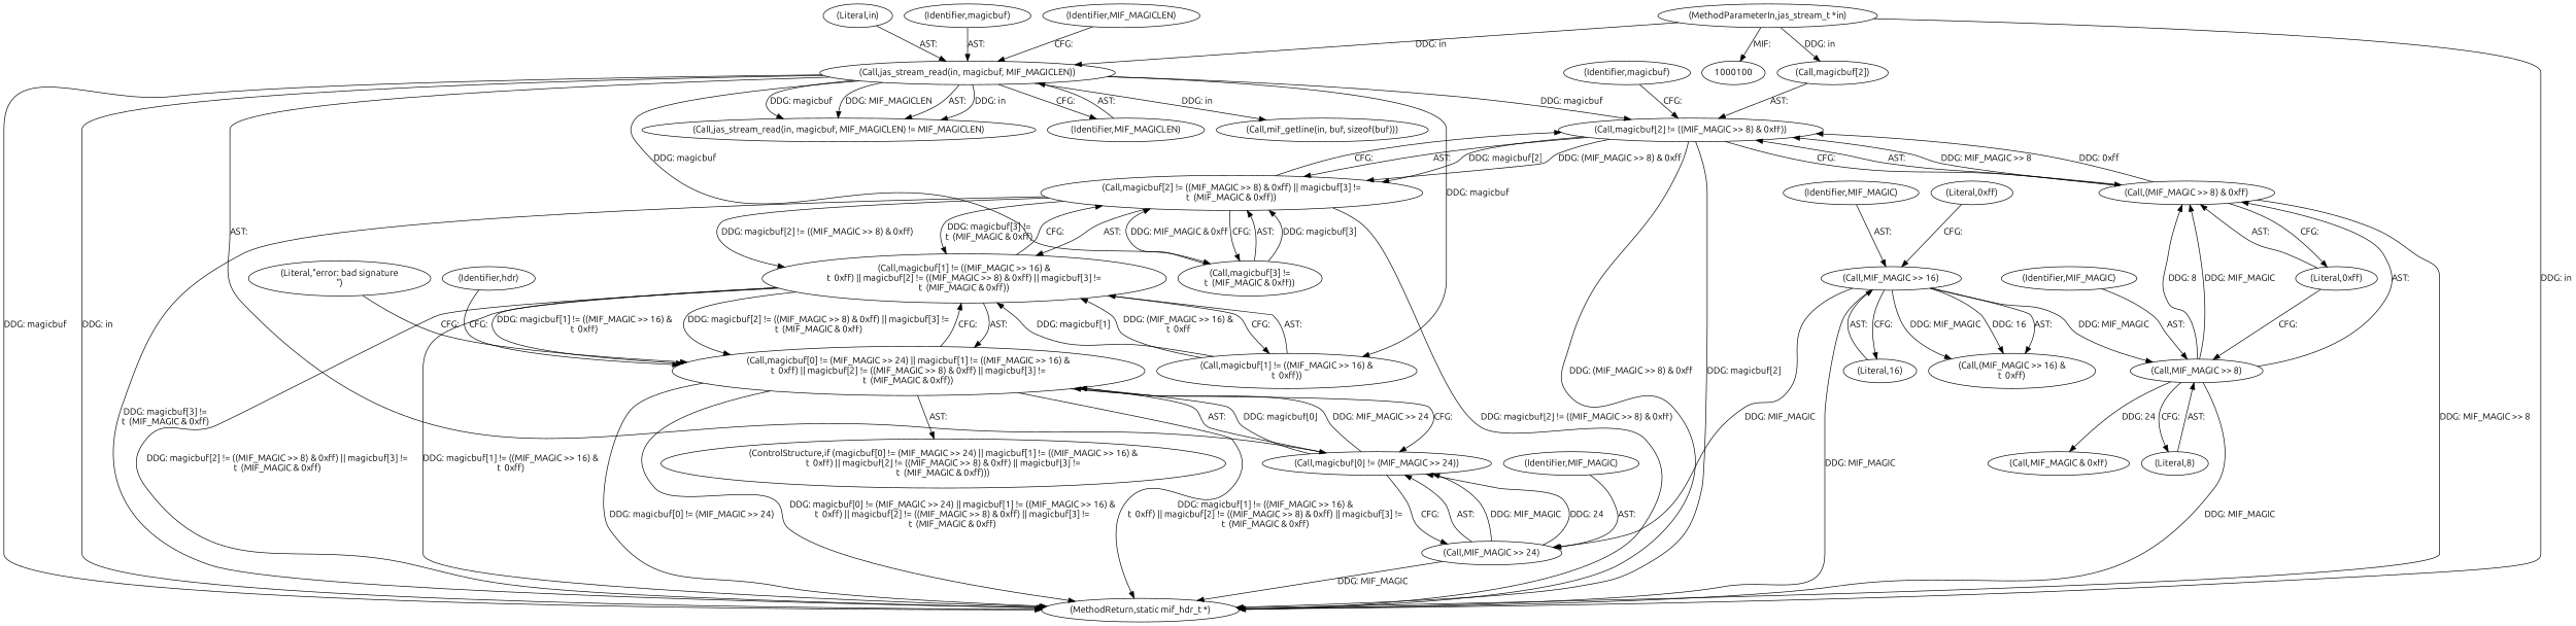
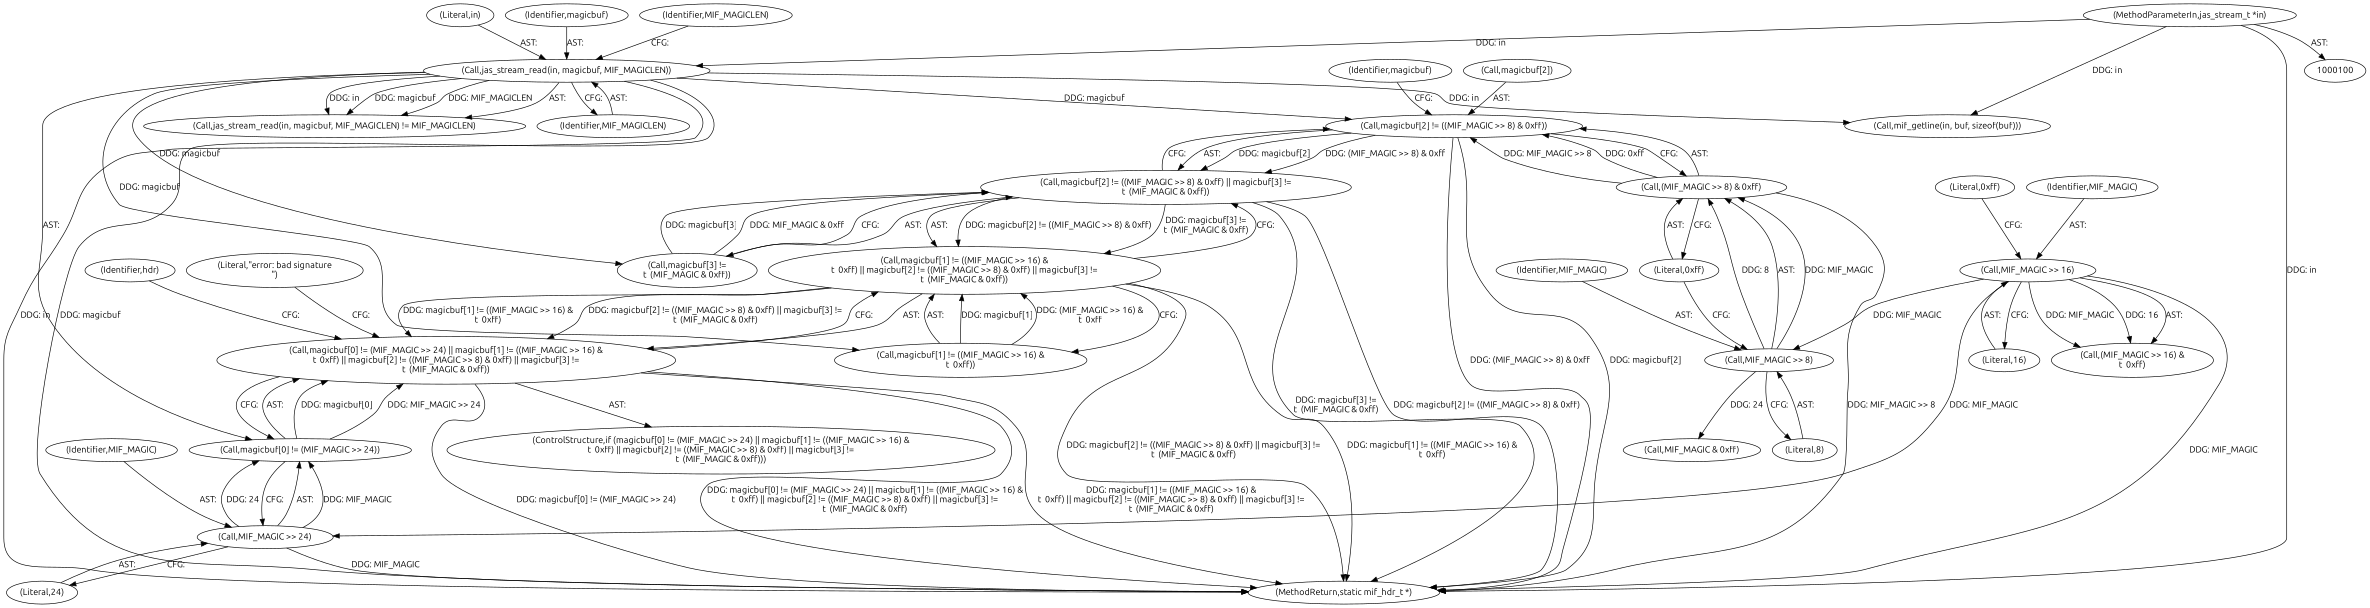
  digraph {
    fontname=Ubuntu
    node [fontname=Ubuntu]
    edge [fontname=Ubuntu]
    n1 [label="(Call,magicbuf[2] != ((MIF_MAGIC >> 8) & 0xff))"]
    n2 [label="(Call,(MIF_MAGIC >> 8) & 0xff)"]
    n3 [label="(Call,magicbuf[2] != ((MIF_MAGIC >> 8) & 0xff) || magicbuf[3] !=\n\t  (MIF_MAGIC & 0xff))"]
    n4 [label="(MethodReturn,static mif_hdr_t *)"]
    n5 [label="(Literal,0xff)"]
    n6 [label="(Call,magicbuf[3] !=\n\t  (MIF_MAGIC & 0xff))"]
    n7 [label="(Call,magicbuf[1] != ((MIF_MAGIC >> 16) &\n\t  0xff) || magicbuf[2] != ((MIF_MAGIC >> 8) & 0xff) || magicbuf[3] !=\n\t  (MIF_MAGIC & 0xff))"]
    n8 [label="(Call,jas_stream_read(in, magicbuf, MIF_MAGICLEN))"]
    n9 [label="(Call,jas_stream_read(in, magicbuf, MIF_MAGICLEN) != MIF_MAGICLEN)"]
    n10 [label="(Call,magicbuf[1] != ((MIF_MAGIC >> 16) &\n\t  0xff))"]
    n11 [label="(Identifier,MIF_MAGICLEN)"]
    n12 [label="(Call,magicbuf[0] != (MIF_MAGIC >> 24))"]
    n13 [label="(Call,mif_getline(in, buf, sizeof(buf)))"]
    n14 [label="(Call,MIF_MAGIC >> 24)"]
    n15 [label="(Call,magicbuf[0] != (MIF_MAGIC >> 24) || magicbuf[1] != ((MIF_MAGIC >> 16) &\n\t  0xff) || magicbuf[2] != ((MIF_MAGIC >> 8) & 0xff) || magicbuf[3] !=\n\t  (MIF_MAGIC & 0xff))"]
    n16 [label="(MethodParameterIn,jas_stream_t *in)"]
    1000100
    n18 [label="(Call,MIF_MAGIC >> 8)"]
    n19 [label="(Call,MIF_MAGIC & 0xff)"]
    n20 [label="(Literal,8)"]
    n21 [label="(Call,MIF_MAGIC >> 16)"]
    n22 [label="(Literal,16)"]
    n23 [label="(Call,(MIF_MAGIC >> 16) &\n\t  0xff)"]
+   n24 [label="(Literal,24)"]
    n25 [label="(ControlStructure,if (magicbuf[0] != (MIF_MAGIC >> 24) || magicbuf[1] != ((MIF_MAGIC >> 16) &\n\t  0xff) || magicbuf[2] != ((MIF_MAGIC >> 8) & 0xff) || magicbuf[3] !=\n\t  (MIF_MAGIC & 0xff)))"]
    n26 [label="(Identifier,MIF_MAGIC)"]
    n27 [label="(Literal,in)"]
    n28 [label="(Identifier,magicbuf)"]
    n29 [label="(Identifier,magicbuf)"]
    n30 [label="(Identifier,MIF_MAGIC)"]
    n31 [label="(Literal,0xff)"]
    n32 [label="(Literal,\"error: bad signature\n\")"]
    n33 [label="(Call,magicbuf[2])"]
    n34 [label="(Identifier,MIF_MAGICLEN)"]
    n35 [label="(Identifier,MIF_MAGIC)"]
    n36 [label="(Identifier,hdr)"]
    n1 -> n2 [label="CFG: "]
    n1 -> n3 [label="AST: "]
    n1 -> n3 [label="DDG: magicbuf[2]"]
    n1 -> n3 [label="DDG: (MIF_MAGIC >> 8) & 0xff"]
    n1 -> n4 [label="DDG: (MIF_MAGIC >> 8) & 0xff"]
    n1 -> n4 [label="DDG: magicbuf[2]"]
    n2 -> n1 [label="AST: "]
    n2 -> n1 [label="DDG: MIF_MAGIC >> 8"]
    n2 -> n1 [label="DDG: 0xff"]
    n2 -> n4 [label="DDG: MIF_MAGIC >> 8"]
    n2 -> n5 [label="CFG: "]
    n3 -> n1 [label="CFG: "]
    n3 -> n4 [label="DDG: magicbuf[2] != ((MIF_MAGIC >> 8) & 0xff)"]
    n3 -> n4 [label="DDG: magicbuf[3] !=\n\t  (MIF_MAGIC & 0xff)"]
    n3 -> n6 [label="CFG: "]
    n3 -> n7 [label="AST: "]
    n3 -> n7 [label="DDG: magicbuf[2] != ((MIF_MAGIC >> 8) & 0xff)"]
    n3 -> n7 [label="DDG: magicbuf[3] !=\n\t  (MIF_MAGIC & 0xff)"]
    n5 -> n2 [label="AST: "]
    n5 -> n18 [label="CFG: "]
    n6 -> n3 [label="AST: "]
    n6 -> n3 [label="DDG: magicbuf[3]"]
    n6 -> n3 [label="DDG: MIF_MAGIC & 0xff"]
    n7 -> n3 [label="CFG: "]
    n7 -> n4 [label="DDG: magicbuf[1] != ((MIF_MAGIC >> 16) &\n\t  0xff)"]
    n7 -> n4 [label="DDG: magicbuf[2] != ((MIF_MAGIC >> 8) & 0xff) || magicbuf[3] !=\n\t  (MIF_MAGIC & 0xff)"]
    n7 -> n10 [label="CFG: "]
    n7 -> n15 [label="AST: "]
    n7 -> n15 [label="DDG: magicbuf[1] != ((MIF_MAGIC >> 16) &\n\t  0xff)"]
    n7 -> n15 [label="DDG: magicbuf[2] != ((MIF_MAGIC >> 8) & 0xff) || magicbuf[3] !=\n\t  (MIF_MAGIC & 0xff)"]
    n8 -> n1 [label="DDG: magicbuf"]
    n8 -> n4 [label="DDG: in"]
    n8 -> n4 [label="DDG: magicbuf"]
    n8 -> n6 [label="DDG: magicbuf"]
    n8 -> n9 [label="AST: "]
    n8 -> n9 [label="DDG: in"]
    n8 -> n9 [label="DDG: magicbuf"]
    n8 -> n9 [label="DDG: MIF_MAGICLEN"]
    n8 -> n10 [label="DDG: magicbuf"]
    n8 -> n11 [label="CFG: "]
    n8 -> n12 [label="AST: "]
    n8 -> n13 [label="DDG: in"]
    n10 -> n7 [label="AST: "]
    n10 -> n7 [label="DDG: magicbuf[1]"]
    n10 -> n7 [label="DDG: (MIF_MAGIC >> 16) &\n\t  0xff"]
    n11 -> n8 [label="AST: "]
    n12 -> n14 [label="CFG: "]
    n12 -> n15 [label="AST: "]
    n12 -> n15 [label="DDG: magicbuf[0]"]
    n12 -> n15 [label="DDG: MIF_MAGIC >> 24"]
    n14 -> n4 [label="DDG: MIF_MAGIC"]
    n14 -> n12 [label="AST: "]
    n14 -> n12 [label="DDG: MIF_MAGIC"]
    n14 -> n12 [label="DDG: 24"]
+   n14 -> n24 [label="CFG: "]
    n15 -> n4 [label="DDG: magicbuf[0] != (MIF_MAGIC >> 24)"]
    n15 -> n4 [label="DDG: magicbuf[0] != (MIF_MAGIC >> 24) || magicbuf[1] != ((MIF_MAGIC >> 16) &\n\t  0xff) || magicbuf[2] != ((MIF_MAGIC >> 8) & 0xff) || magicbuf[3] !=\n\t  (MIF_MAGIC & 0xff)"]
    n15 -> n4 [label="DDG: magicbuf[1] != ((MIF_MAGIC >> 16) &\n\t  0xff) || magicbuf[2] != ((MIF_MAGIC >> 8) & 0xff) || magicbuf[3] !=\n\t  (MIF_MAGIC & 0xff)"]
    n15 -> n7 [label="CFG: "]
    n15 -> n12 [label="CFG: "]
    n15 -> n25 [label="AST: "]
    n16 -> n4 [label="DDG: in"]
    n16 -> n8 [label="DDG: in"]
-   n16 -> n33 [label="DDG: in"]
-   n16 -> 1000100 [label="MIF: "]
+   n16 -> n13 [label="DDG: in"]
+   n16 -> 1000100 [label="AST: "]
    n18 -> n2 [label="AST: "]
    n18 -> n2 [label="DDG: MIF_MAGIC"]
    n18 -> n2 [label="DDG: 8"]
-   n18 -> n4 [label="DDG: MIF_MAGIC"]
    n18 -> n19 [label="DDG: 24"]
    n18 -> n20 [label="CFG: "]
    n20 -> n18 [label="AST: "]
    n21 -> n4 [label="DDG: MIF_MAGIC"]
    n21 -> n14 [label="DDG: MIF_MAGIC"]
    n21 -> n18 [label="DDG: MIF_MAGIC"]
    n21 -> n22 [label="CFG: "]
    n21 -> n23 [label="AST: "]
    n21 -> n23 [label="DDG: MIF_MAGIC"]
    n21 -> n23 [label="DDG: 16"]
    n22 -> n21 [label="AST: "]
+   n24 -> n14 [label="AST: "]
    n26 -> n18 [label="AST: "]
    n27 -> n8 [label="AST: "]
    n28 -> n1 [label="CFG: "]
    n29 -> n8 [label="AST: "]
    n30 -> n21 [label="AST: "]
    n31 -> n21 [label="CFG: "]
    n32 -> n15 [label="CFG: "]
    n33 -> n1 [label="AST: "]
    n34 -> n8 [label="CFG: "]
    n35 -> n14 [label="AST: "]
    n36 -> n15 [label="CFG: "]
  }
